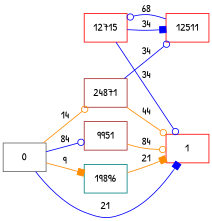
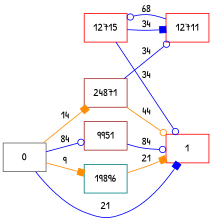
  digraph {
    fontname="Patrick Hand"
    rankdir=LR
    node [color=red fontname="Patrick Hand" shape=rectangle]
    edge [arrowhead=odot color=blue fontname="Patrick Hand"]
    9951 [color=brown]
    1
-   12711 [label=12511]
+   12711
    12715
    19896 [color=teal]
    24871 [color=brown]
    0 [color=gray40]
-   9951 -> 1 [color=darkorange label=84]
+   9951 -> 1 [label=84]
    12711 -> 12715 [label=68]
    12715 -> 1 [label=34]
    12715 -> 12711 [arrowhead=box label=34]
    19896 -> 1 [arrowhead=box color=darkorange label=21]
    24871 -> 1 [color=darkorange label=44]
    24871 -> 12711 [label=34]
    0 -> 9951 [label=84]
    0 -> 1 [arrowhead=box label=21]
    0 -> 19896 [arrowhead=box color=darkorange label=9]
-   0 -> 24871 [color=darkorange label=14]
+   0 -> 24871 [arrowhead=box color=darkorange label=14]
  }
